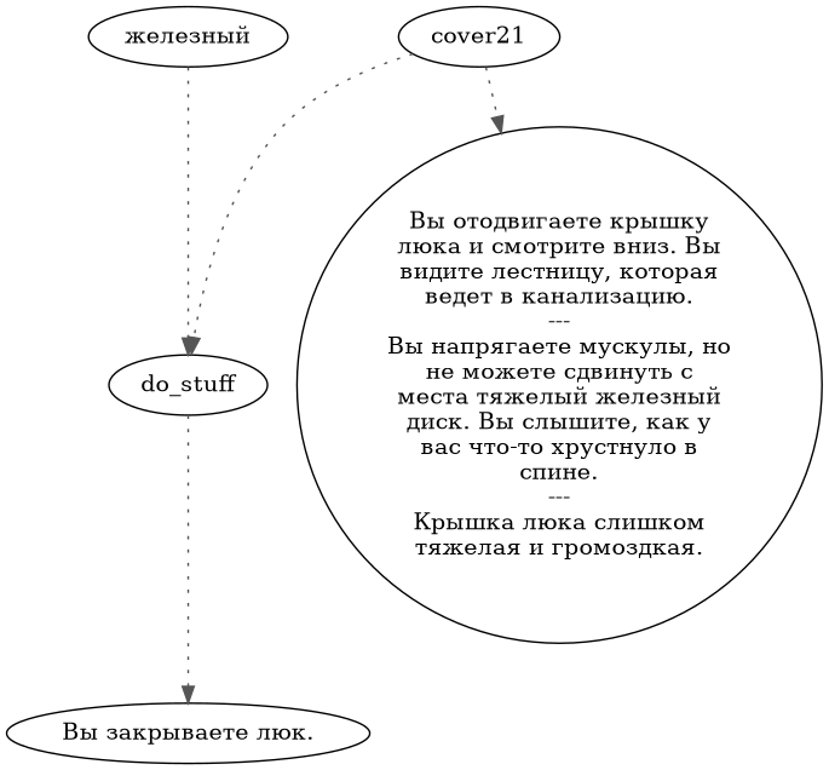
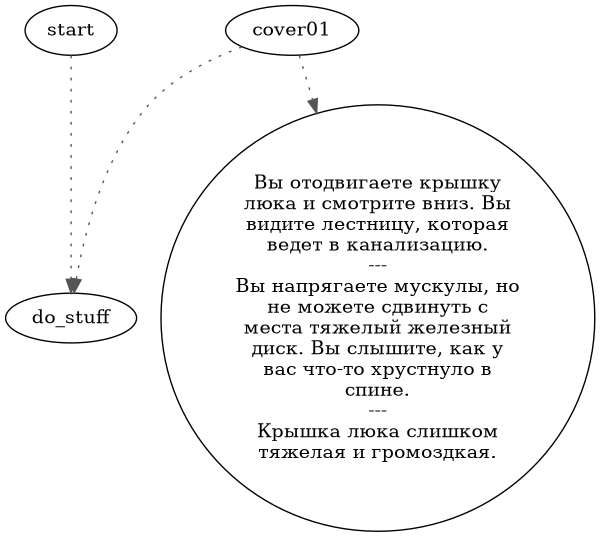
  digraph {
    node [color="#000000" fillcolor="#FFFFFF" style=filled]
    edge [color="#555555" style=dotted]
-   start [label="железный"]
+   start
    do_stuff
-   n3 [label="Вы закрываете люк."]
-   cover01 [label=cover21]
+   cover01
    n5 [label="Вы отодвигаете крышку\nлюка и смотрите вниз. Вы\nвидите лестницу, которая\nведет в канализацию.\n---\nВы напрягаете мускулы, но\nне можете сдвинуть с\nместа тяжелый железный\nдиск. Вы слышите, как у\nвас что-то хрустнуло в\nспине.\n---\nКрышка люка слишком\nтяжелая и громоздкая."]
    start -> do_stuff
-   do_stuff -> n3
    cover01 -> do_stuff
    cover01 -> n5
  }
